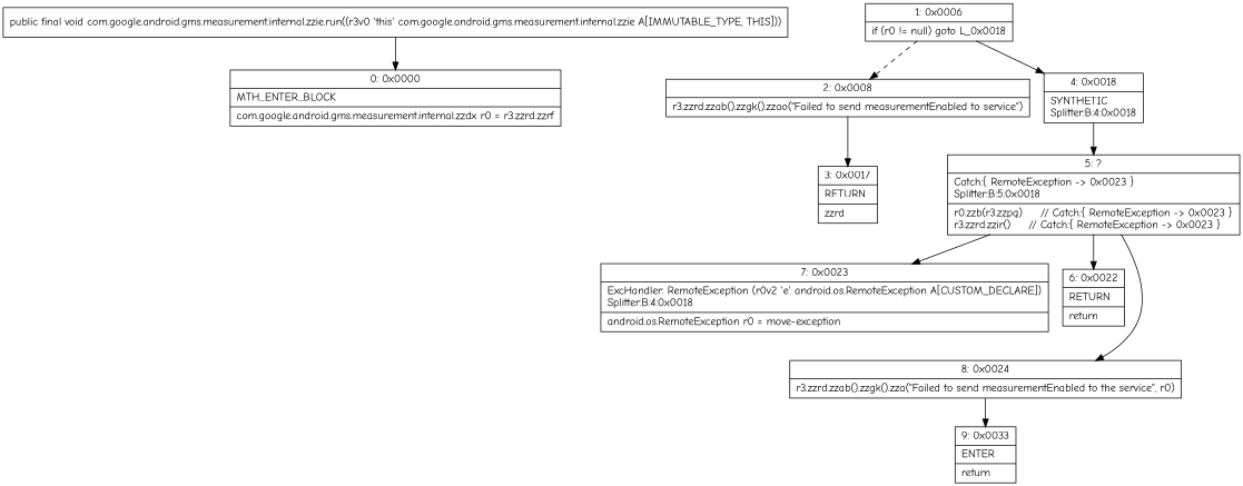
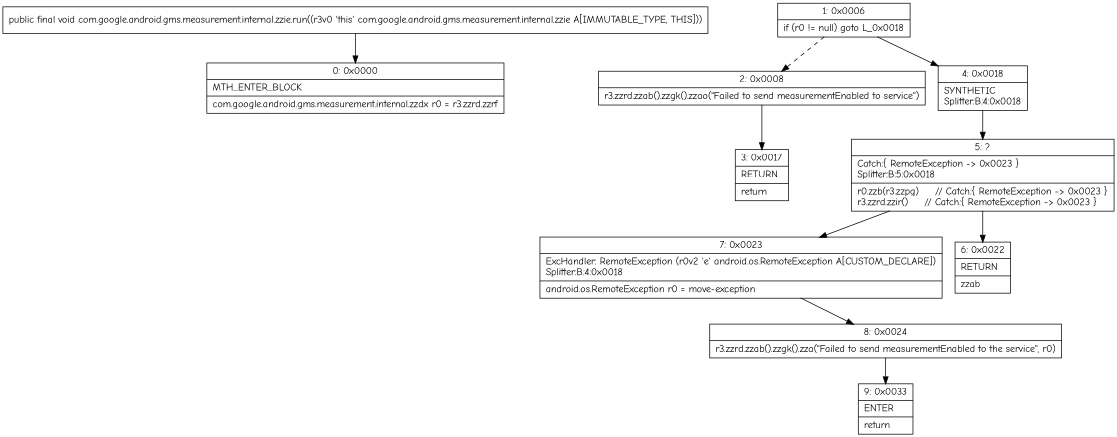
  digraph {
    fontname="Comic Neue"
    node [fontname="Comic Neue" shape=record]
    edge [fontname="Comic Neue"]
    n1 [label="{0\:\ 0x0000|MTH_ENTER_BLOCK\l|com.google.android.gms.measurement.internal.zzdx r0 = r3.zzrd.zzrf\l}"]
    n2 [label="{1\:\ 0x0006|if (r0 != null) goto L_0x0018\l}"]
    n3 [label="{2\:\ 0x0008|r3.zzrd.zzab().zzgk().zzao(\"Failed to send measurementEnabled to service\")\l}"]
    n4 [label="{4\:\ 0x0018|SYNTHETIC\lSplitter:B:4:0x0018\l}"]
-   n5 [label="{3\:\ 0x0017|RETURN\l|zzrd\l}"]
+   n5 [label="{3\:\ 0x0017|RETURN\l|return\l}"]
    n6 [label="{5\:\ ?|Catch:\{ RemoteException \-\> 0x0023 \}\lSplitter:B:5:0x0018\l|r0.zzb(r3.zzpg)     \/\/ Catch:\{ RemoteException \-\> 0x0023 \}\lr3.zzrd.zzir()     \/\/ Catch:\{ RemoteException \-\> 0x0023 \}\l}"]
    n7 [label="{7\:\ 0x0023|ExcHandler: RemoteException (r0v2 'e' android.os.RemoteException A[CUSTOM_DECLARE])\lSplitter:B:4:0x0018\l|android.os.RemoteException r0 = move\-exception\l}"]
-   n8 [label="{6\:\ 0x0022|RETURN\l|return\l}"]
+   n8 [label="{6\:\ 0x0022|RETURN\l|zzab\l}"]
    n9 [label="{8\:\ 0x0024|r3.zzrd.zzab().zzgk().zza(\"Failed to send measurementEnabled to the service\", r0)\l}"]
    n10 [label="{9\:\ 0x0033|ENTER\l|return\l}"]
    n11 [label="{public final void com.google.android.gms.measurement.internal.zzie.run((r3v0 'this' com.google.android.gms.measurement.internal.zzie A[IMMUTABLE_TYPE, THIS])) }"]
    n2 -> n3 [style=dashed]
    n2 -> n4
    n3 -> n5
    n4 -> n6
    n6 -> n7
    n6 -> n8
-   n6 -> n9
+   n7 -> n9
    n9 -> n10
    n11 -> n1
  }
